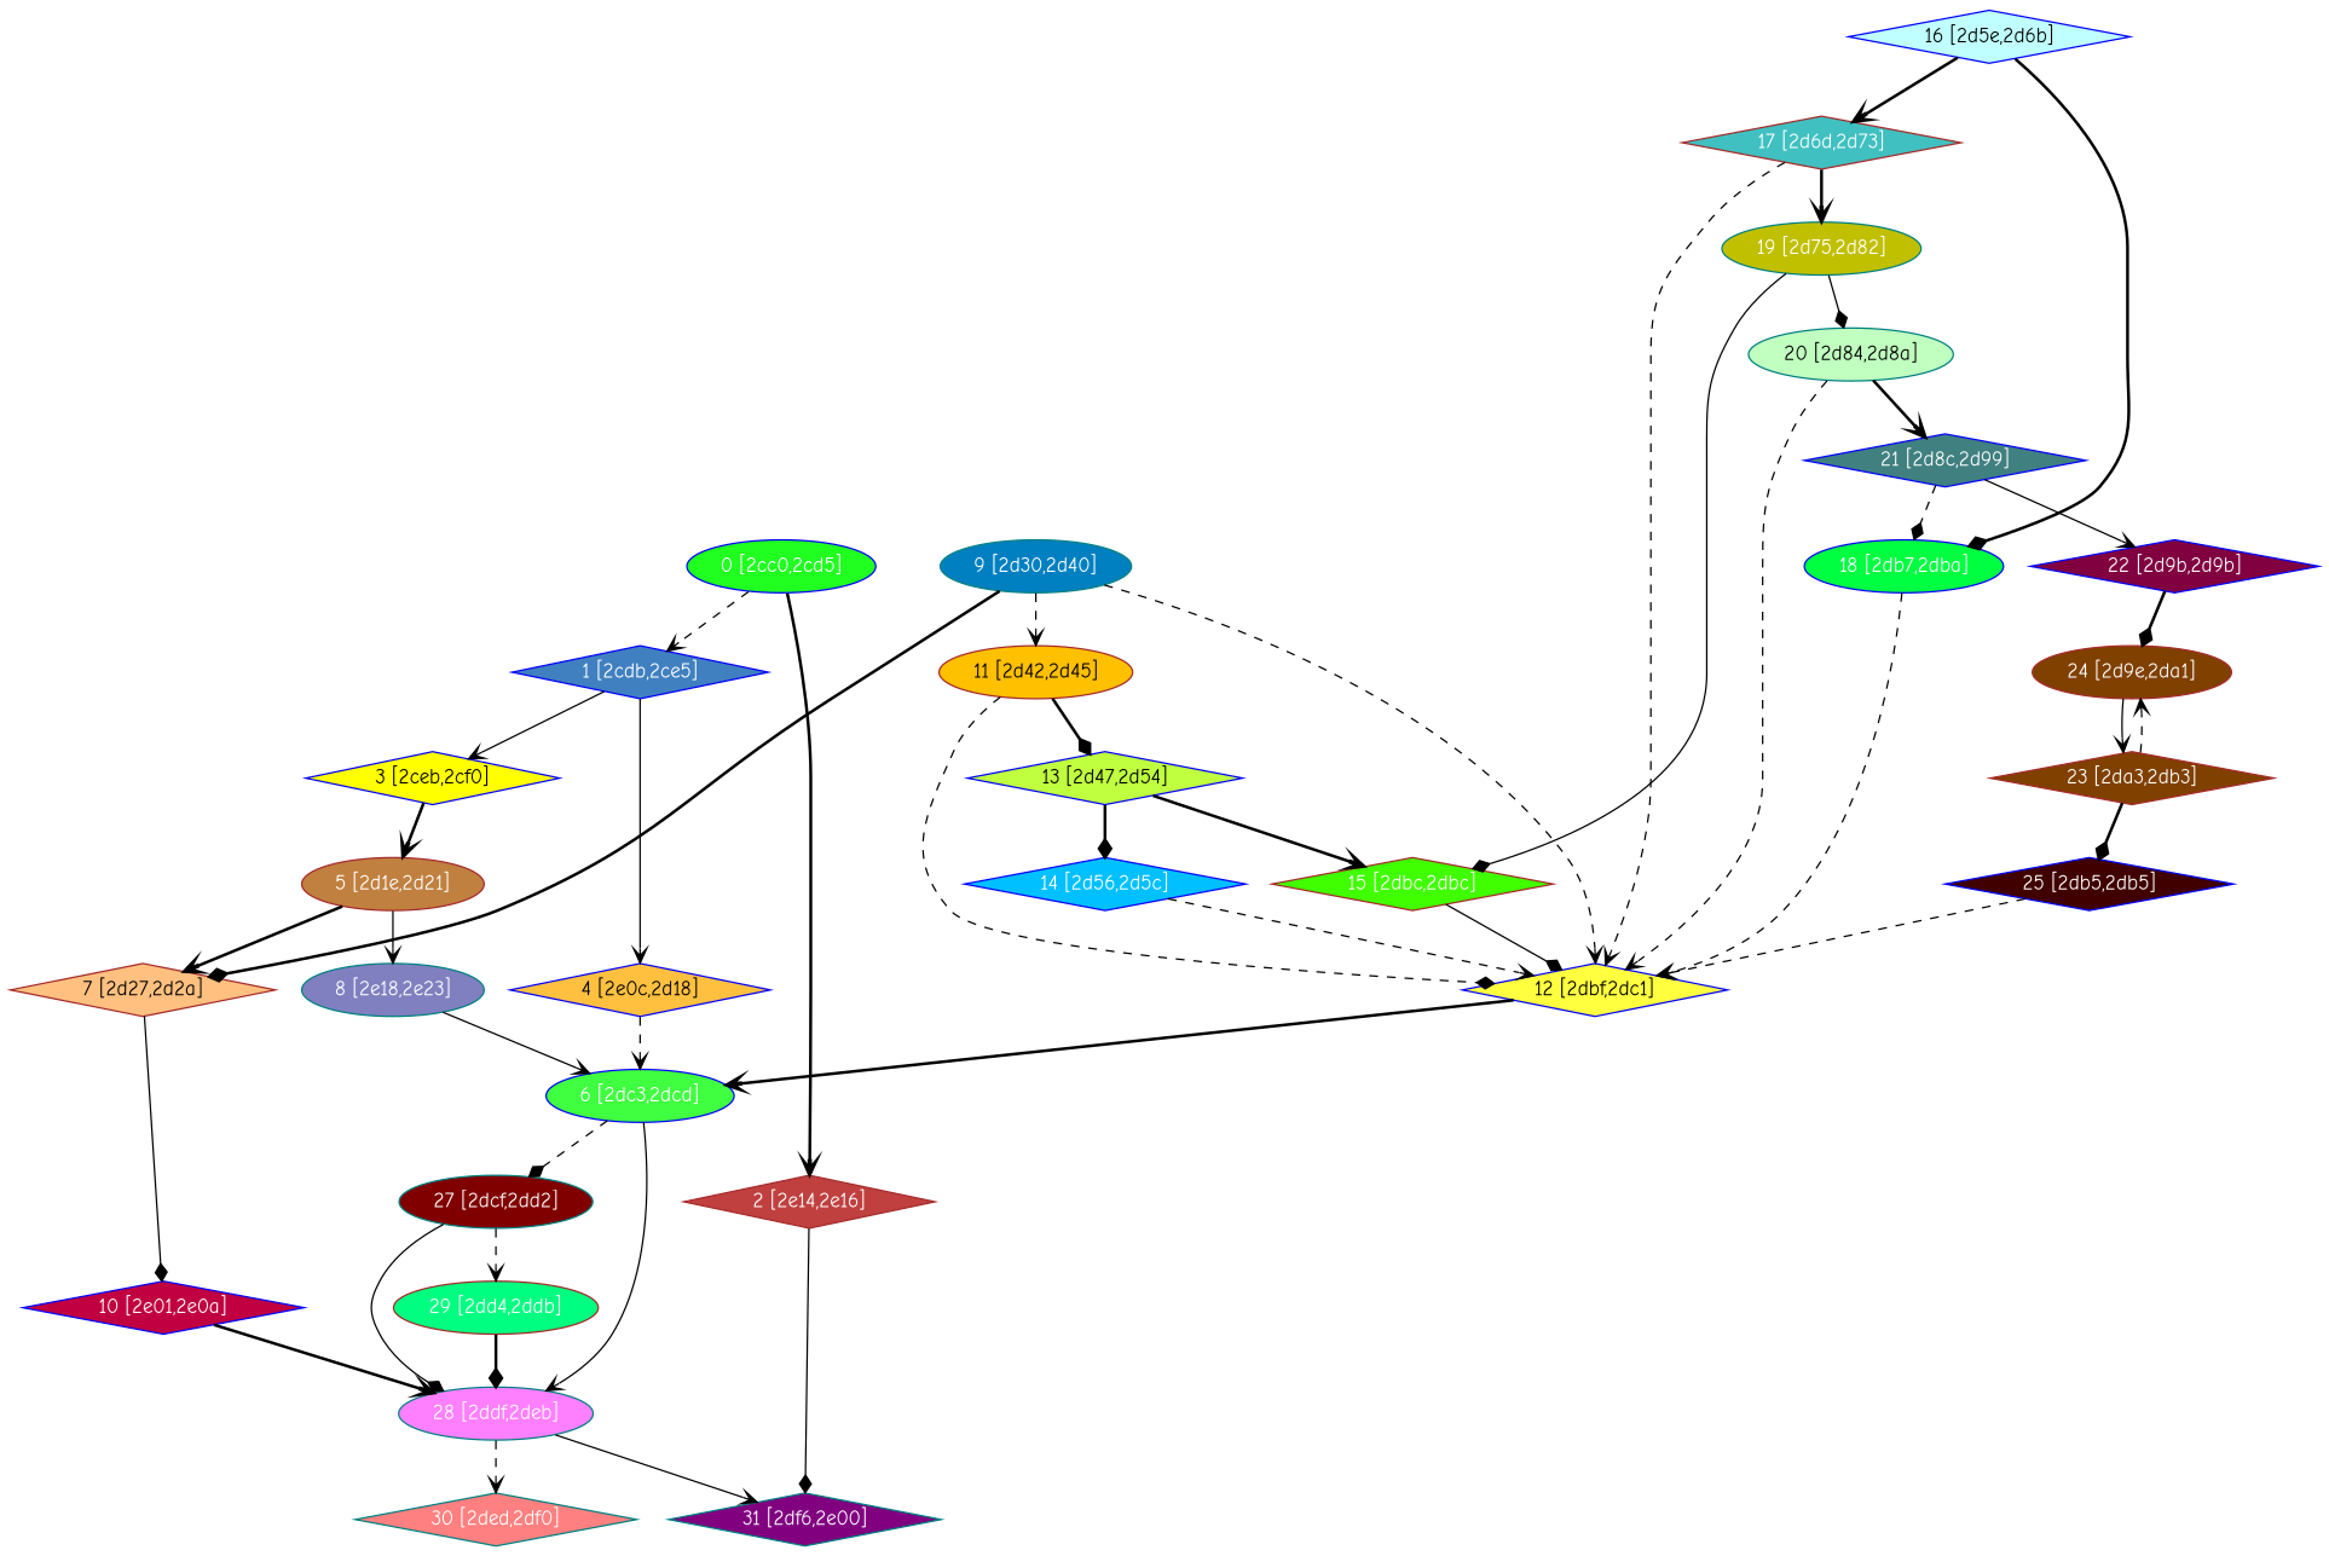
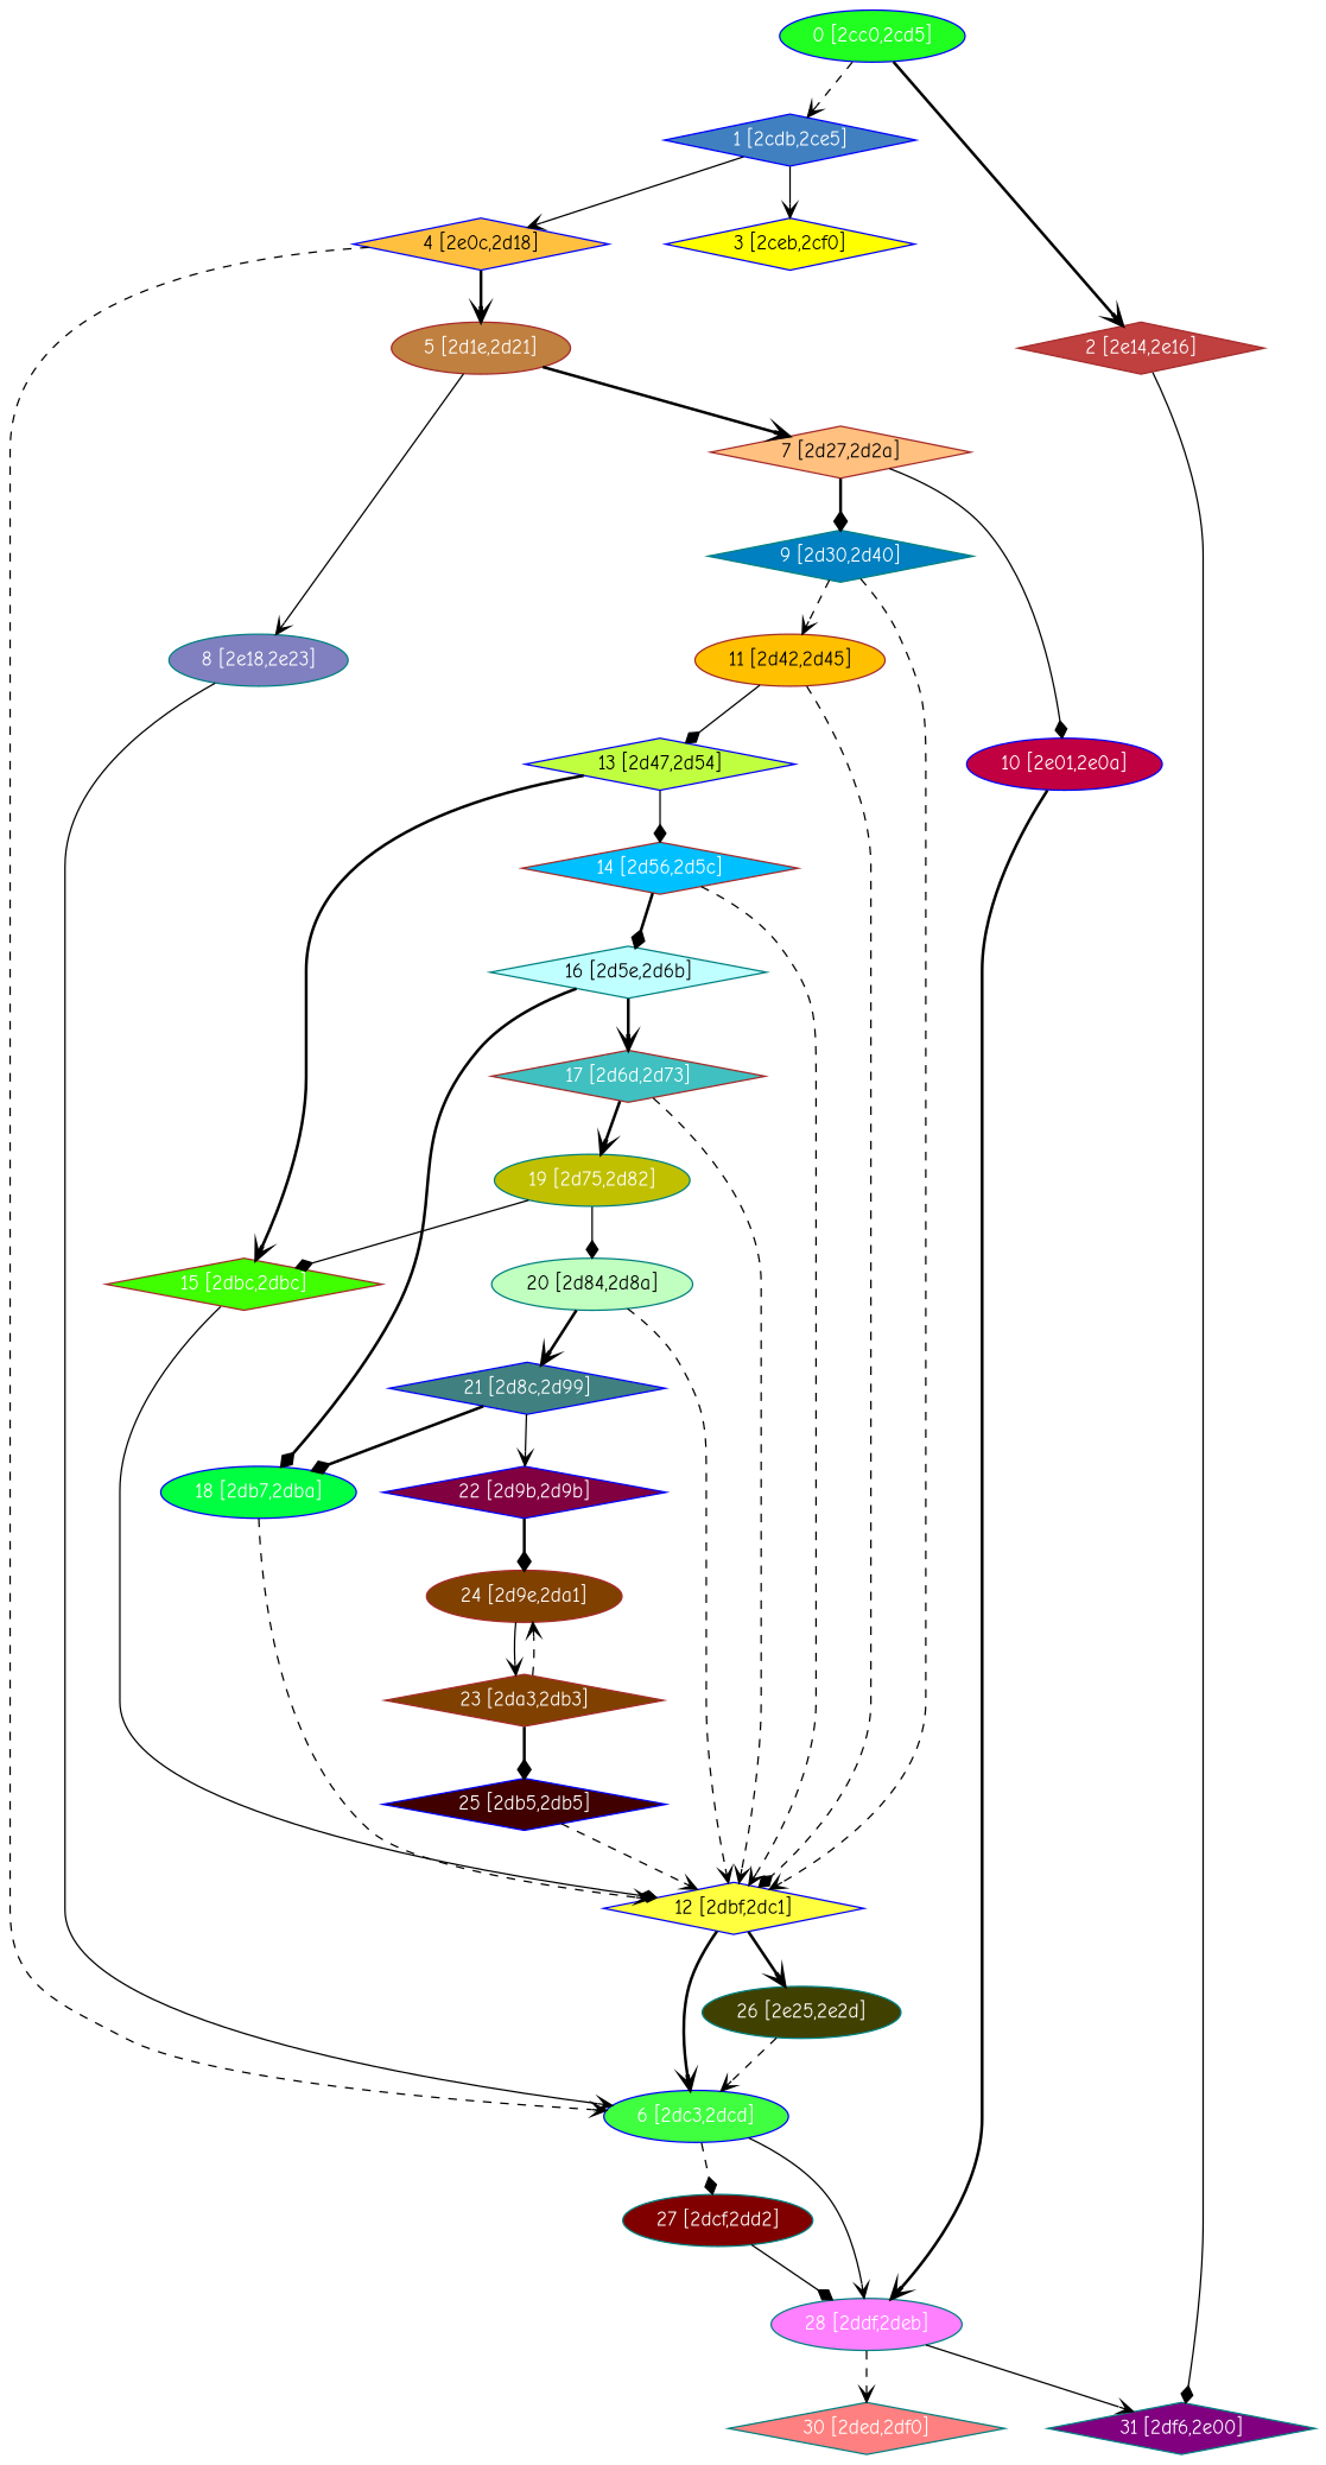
  digraph {
    fontname="Comic Neue"
    node [color=blue fillcolor="#804000" fontcolor="#ffffff" fontname="Comic Neue" shape=diamond style=filled]
    edge [arrowhead=vee fontname="Comic Neue" style=bold]
    n1 [fillcolor="#20FF20" label="0 [2cc0,2cd5]" shape=ellipse]
    n2 [fillcolor="#4080C0" label="1 [2cdb,2ce5]"]
    n3 [color=brown fillcolor="#C04040" label="2 [2e14,2e16]"]
    n4 [fillcolor="#FFFF00" fontcolor="#000000" label="3 [2ceb,2cf0]"]
    n5 [fillcolor="#FFC040" fontcolor="#000000" label="4 [2e0c,2d18]"]
    n6 [color=teal fillcolor="#800080" label="31 [2df6,2e00]"]
    n7 [color=brown fillcolor="#C08040" label="5 [2d1e,2d21]" shape=ellipse]
    n8 [fillcolor="#40FF40" label="6 [2dc3,2dcd]" shape=ellipse]
    n9 [color=brown fillcolor="#FFC080" fontcolor="#000000" label="7 [2d27,2d2a]"]
    n10 [color=teal fillcolor="#8080C0" label="8 [2e18,2e23]" shape=ellipse]
    n11 [color=teal fillcolor="#800000" label="27 [2dcf,2dd2]" shape=ellipse]
    n12 [color=teal fillcolor="#FF80FF" label="28 [2ddf,2deb]" shape=ellipse]
-   n13 [color=teal fillcolor="#0080C0" label="9 [2d30,2d40]" shape=ellipse]
-   n14 [fillcolor="#C00040" label="10 [2e01,2e0a]"]
-   n15 [color=brown fillcolor="#00FF80" label="29 [2dd4,2ddb]" shape=ellipse]
+   n13 [color=teal fillcolor="#0080C0" label="9 [2d30,2d40]"]
+   n14 [fillcolor="#C00040" label="10 [2e01,2e0a]" shape=ellipse]
    n16 [color=teal fillcolor="#FF8080" label="30 [2ded,2df0]"]
    n17 [color=brown fillcolor="#FFC000" fontcolor="#000000" label="11 [2d42,2d45]" shape=ellipse]
    n18 [fillcolor="#FFFF40" fontcolor="#000000" label="12 [2dbf,2dc1]"]
    n19 [fillcolor="#C0FF40" fontcolor="#000000" label="13 [2d47,2d54]"]
-   n21 [fillcolor="#00C0FF" label="14 [2d56,2d5c]"]
+   n20 [color=teal fillcolor="#404000" label="26 [2e25,2e2d]" shape=ellipse]
+   n21 [color=brown fillcolor="#00C0FF" label="14 [2d56,2d5c]"]
    n22 [color=brown fillcolor="#40FF00" label="15 [2dbc,2dbc]"]
-   n23 [fillcolor="#C0FFFF" fontcolor="#000000" label="16 [2d5e,2d6b]"]
+   n23 [color=teal fillcolor="#C0FFFF" fontcolor="#000000" label="16 [2d5e,2d6b]"]
    n24 [color=brown fillcolor="#40C0C0" label="17 [2d6d,2d73]"]
    n25 [fillcolor="#00FF40" label="18 [2db7,2dba]" shape=ellipse]
    n26 [color=teal fillcolor="#C0C000" label="19 [2d75,2d82]" shape=ellipse]
    n27 [color=teal fillcolor="#C0FFC0" fontcolor="#000000" label="20 [2d84,2d8a]" shape=ellipse]
    n28 [fillcolor="#408080" label="21 [2d8c,2d99]"]
    n29 [fillcolor="#800040" label="22 [2d9b,2d9b]"]
    n30 [color=brown label="24 [2d9e,2da1]" shape=ellipse]
    n31 [color=brown label="23 [2da3,2db3]"]
    n32 [fillcolor="#400000" label="25 [2db5,2db5]"]
    n1 -> n2 [style=dashed]
    n1 -> n3
    n2 -> n4 [style=solid]
    n2 -> n5 [style=solid]
    n3 -> n6 [arrowhead=diamond style=solid]
-   n4 -> n7
+   n5 -> n7
    n5 -> n8 [style=dashed]
    n7 -> n9
    n7 -> n10 [style=solid]
    n8 -> n11 [arrowhead=diamond style=dashed]
    n8 -> n12 [style=solid]
-   n13 -> n9 [arrowhead=diamond]
+   n9 -> n13 [arrowhead=diamond]
    n9 -> n14 [arrowhead=diamond style=solid]
    n10 -> n8 [style=solid]
    n11 -> n12 [arrowhead=diamond style=solid]
-   n11 -> n15 [style=dashed]
    n12 -> n6 [style=solid]
    n12 -> n16 [style=dashed]
    n13 -> n17 [style=dashed]
    n13 -> n18 [style=dashed]
    n14 -> n12
-   n15 -> n12 [arrowhead=diamond]
    n17 -> n18 [arrowhead=diamond style=dashed]
-   n17 -> n19 [arrowhead=diamond]
+   n17 -> n19 [arrowhead=diamond style=solid]
    n18 -> n8
-   n19 -> n21 [arrowhead=diamond]
+   n18 -> n20
+   n19 -> n21 [arrowhead=diamond style=solid]
    n19 -> n22
+   n20 -> n8 [style=dashed]
    n21 -> n18 [style=dashed]
+   n21 -> n23 [arrowhead=diamond]
    n22 -> n18 [arrowhead=diamond style=solid]
    n23 -> n24
    n23 -> n25 [arrowhead=diamond]
    n24 -> n18 [style=dashed]
    n24 -> n26
    n25 -> n18 [style=dashed]
    n26 -> n22 [arrowhead=diamond style=solid]
    n26 -> n27 [arrowhead=diamond style=solid]
    n27 -> n18 [style=dashed]
    n27 -> n28
-   n28 -> n25 [arrowhead=diamond style=dashed]
+   n28 -> n25 [arrowhead=diamond]
    n28 -> n29 [style=solid]
    n29 -> n30 [arrowhead=diamond]
    n30 -> n31 [style=solid]
    n31 -> n30 [style=dashed]
    n31 -> n32 [arrowhead=diamond]
    n32 -> n18 [style=dashed]
  }
